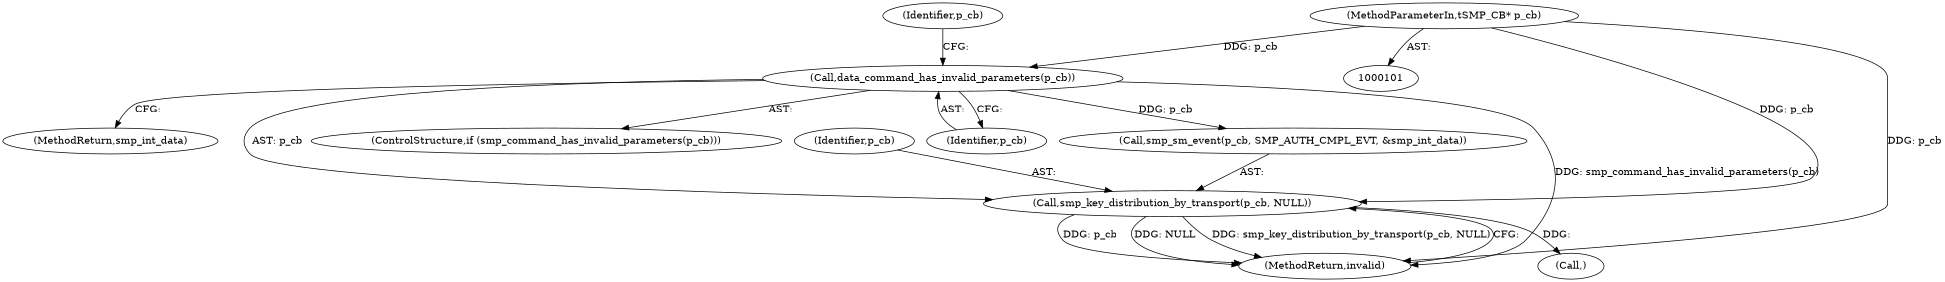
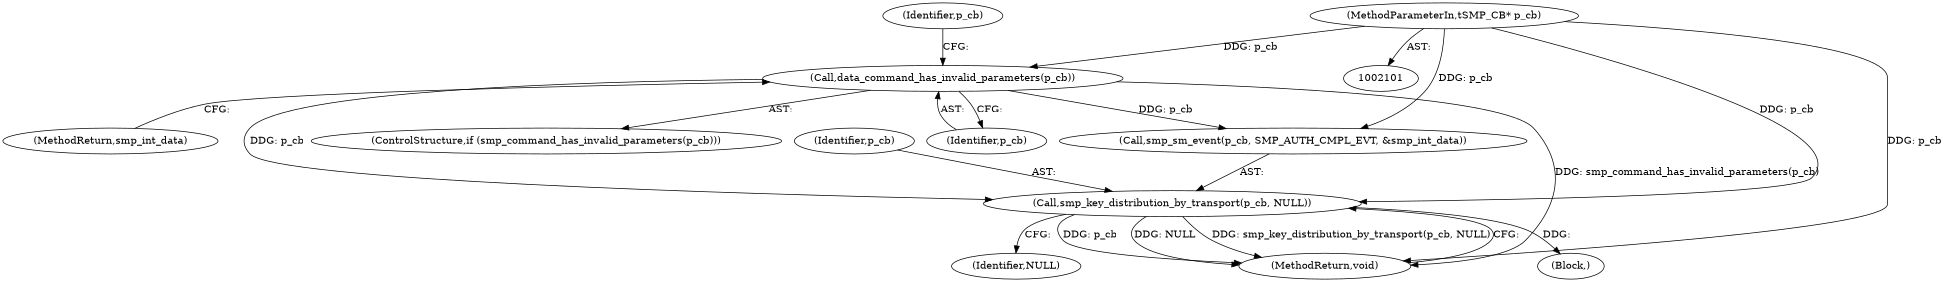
  digraph {
    n1 [label="(Call,smp_key_distribution_by_transport(p_cb, NULL))"]
-   n2 [label="(MethodReturn,invalid)"]
-   n3 [label="(Call,)"]
+   n2 [label="(MethodReturn,void)"]
+   n3 [label="(Block,)"]
+   n4 [label="(Identifier,NULL)"]
    n5 [label="(Call,data_command_has_invalid_parameters(p_cb))"]
    n6 [label="(ControlStructure,if (smp_command_has_invalid_parameters(p_cb)))"]
    n7 [label="(Call,smp_sm_event(p_cb, SMP_AUTH_CMPL_EVT, &smp_int_data))"]
    n8 [label="(Identifier,p_cb)"]
    n9 [label="(MethodParameterIn,tSMP_CB* p_cb)"]
-   1000101
+   1000101 [label=1002101]
    n11 [label="(Identifier,p_cb)"]
    n12 [label="(Identifier,p_cb)"]
    n13 [label="(MethodReturn,smp_int_data)"]
    n1 -> n2 [label="DDG: p_cb"]
    n1 -> n2 [label="DDG: NULL"]
    n1 -> n2 [label="DDG: smp_key_distribution_by_transport(p_cb, NULL)"]
    n1 -> n3 [label="DDG: "]
+   n1 -> n4 [label="CFG: "]
    n2 -> n1 [label="CFG: "]
-   n5 -> n1 [label="AST: p_cb"]
+   n5 -> n1 [label="DDG: p_cb"]
    n5 -> n2 [label="DDG: smp_command_has_invalid_parameters(p_cb)"]
    n5 -> n6 [label="AST: "]
    n5 -> n7 [label="DDG: p_cb"]
    n5 -> n8 [label="CFG: "]
    n7 -> n1 [label="AST: "]
    n8 -> n5 [label="AST: "]
    n9 -> n1 [label="DDG: p_cb"]
    n9 -> n2 [label="DDG: p_cb"]
    n9 -> n5 [label="DDG: p_cb"]
+   n9 -> n7 [label="DDG: p_cb"]
    n9 -> 1000101 [label="AST: "]
    n11 -> n1 [label="AST: "]
    n12 -> n5 [label="CFG: "]
-   n5 -> n13 [label="CFG: "]
+   n13 -> n5 [label="CFG: "]
  }
